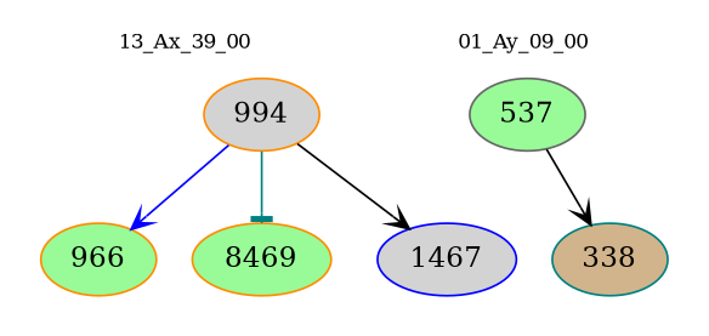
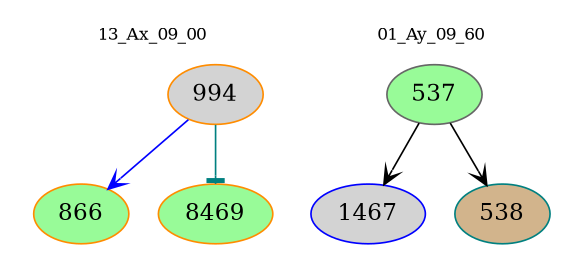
  digraph {
    node [color=darkorange fillcolor=palegreen style=filled]
    edge [arrowhead=vee color=black]
    n1 [fillcolor=lightgrey label=994]
-   n2 [label=966]
+   n2 [label=866]
    n3 [label=8469]
    n4 [color=gray40 label=537]
-   n5 [color=teal fillcolor=tan label=338]
+   n5 [color=teal fillcolor=tan label=538]
    n6 [color=blue fillcolor=lightgrey label=1467]
    subgraph cluster_1 {
      color=white
      fontsize=10
-     label="13_Ax_39_00"
+     label="13_Ax_09_00"
      n1
      n2
      n3
    }
    subgraph cluster_2 {
      color=white
      fontsize=10
-     label="01_Ay_09_00"
+     label="01_Ay_09_60"
      n4
      n5
      n6
    }
    n1 -> n2 [color=blue]
    n1 -> n3 [arrowhead=tee color=teal]
    n4 -> n5
-   n1 -> n6
+   n4 -> n6
  }
